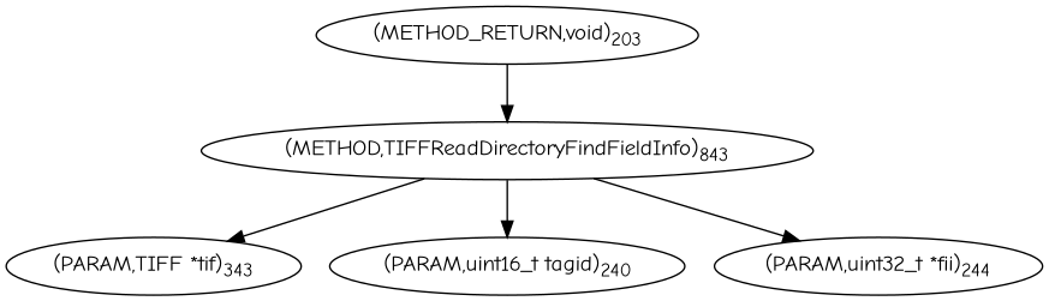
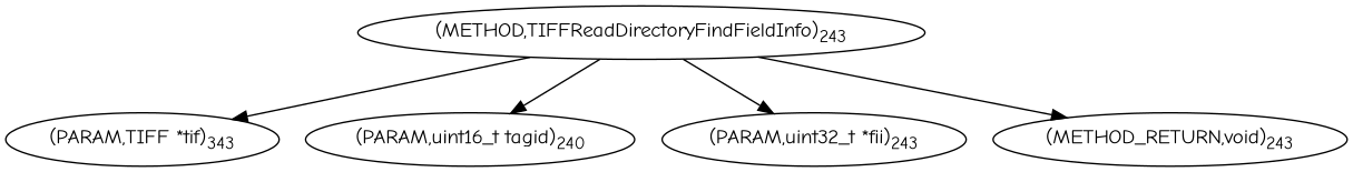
  digraph {
    fontname="Comic Neue"
    node [fontname="Comic Neue"]
    edge [fontname="Comic Neue"]
-   n1 [label=<(METHOD,TIFFReadDirectoryFindFieldInfo)<SUB>843</SUB>>]
+   n1 [label=<(METHOD,TIFFReadDirectoryFindFieldInfo)<SUB>243</SUB>>]
    n2 [label=<(PARAM,TIFF *tif)<SUB>343</SUB>>]
    n3 [label=<(PARAM,uint16_t tagid)<SUB>240</SUB>>]
-   n4 [label=<(PARAM,uint32_t *fii)<SUB>244</SUB>>]
-   n5 [label=<(METHOD_RETURN,void)<SUB>203</SUB>>]
+   n4 [label=<(PARAM,uint32_t *fii)<SUB>243</SUB>>]
+   n5 [label=<(METHOD_RETURN,void)<SUB>243</SUB>>]
    n1 -> n2
    n1 -> n3
    n1 -> n4
-   n5 -> n1
+   n1 -> n5
  }
